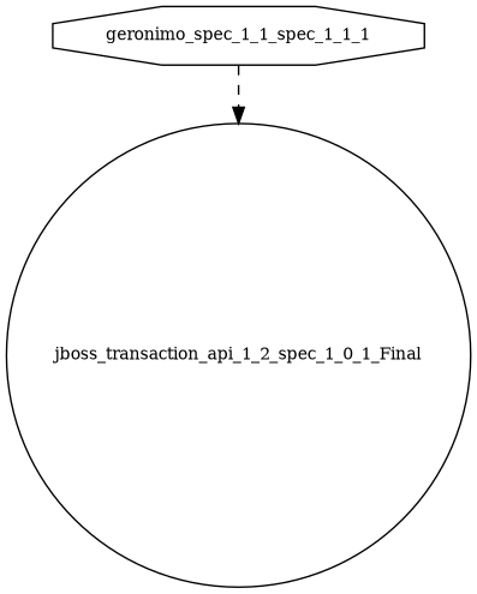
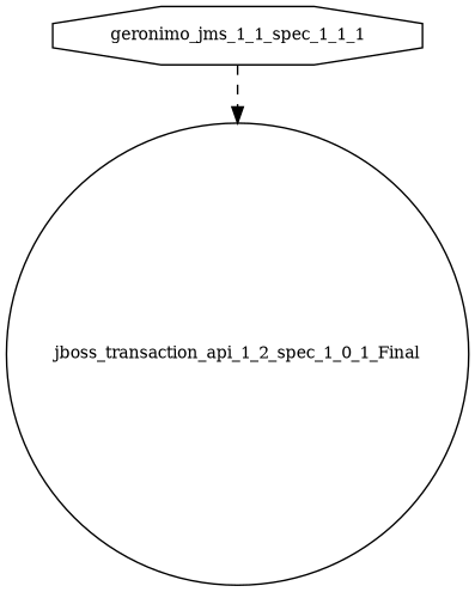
  digraph {
    node [fontsize=10.0]
-   geronimo_jms_1_1_spec_1_1_1 [shape=octagon label=geronimo_spec_1_1_spec_1_1_1]
+   geronimo_jms_1_1_spec_1_1_1 [shape=octagon]
    jboss_transaction_api_1_2_spec_1_0_1_Final [shape=circle]
    geronimo_jms_1_1_spec_1_1_1 -> jboss_transaction_api_1_2_spec_1_0_1_Final [color=black style=dashed]
  }
